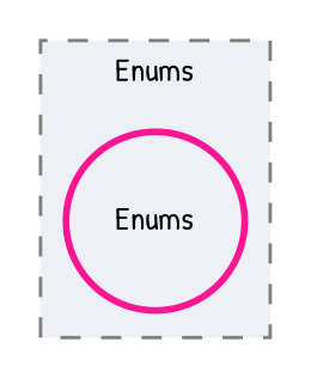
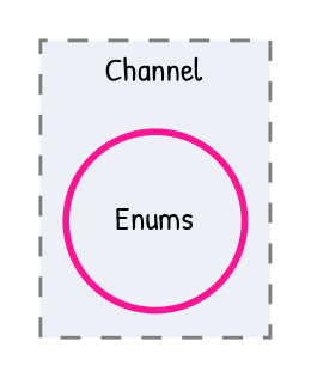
  digraph {
    compound=true
    fontname="Patrick Hand"
    n1 [color=deeppink fillcolor="#edf0f7" fontname="Patrick Hand" fontsize=10 height=0.2 label=Enums shape=circle style="filled,bold" width=0.4]
    subgraph cluster_1 {
      bgcolor="#edf0f7"
      fontsize=10
-     label=Enums
+     label=Channel
      pencolor=grey50
      style="filled,dashed"
      n1
    }
  }
